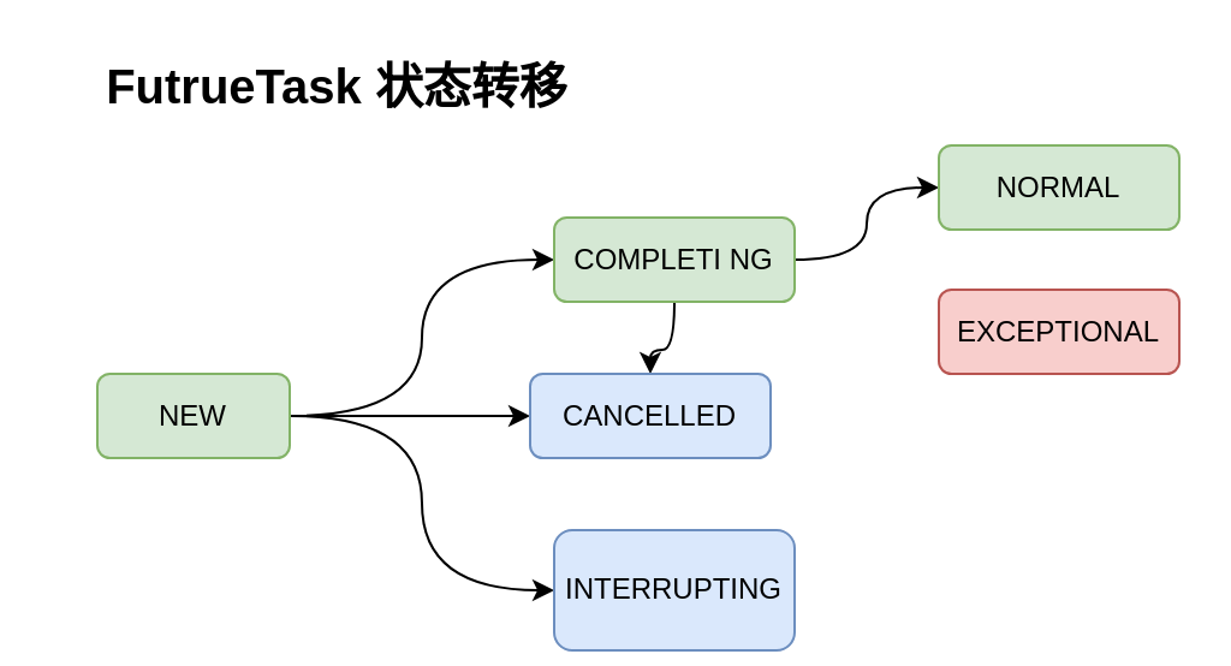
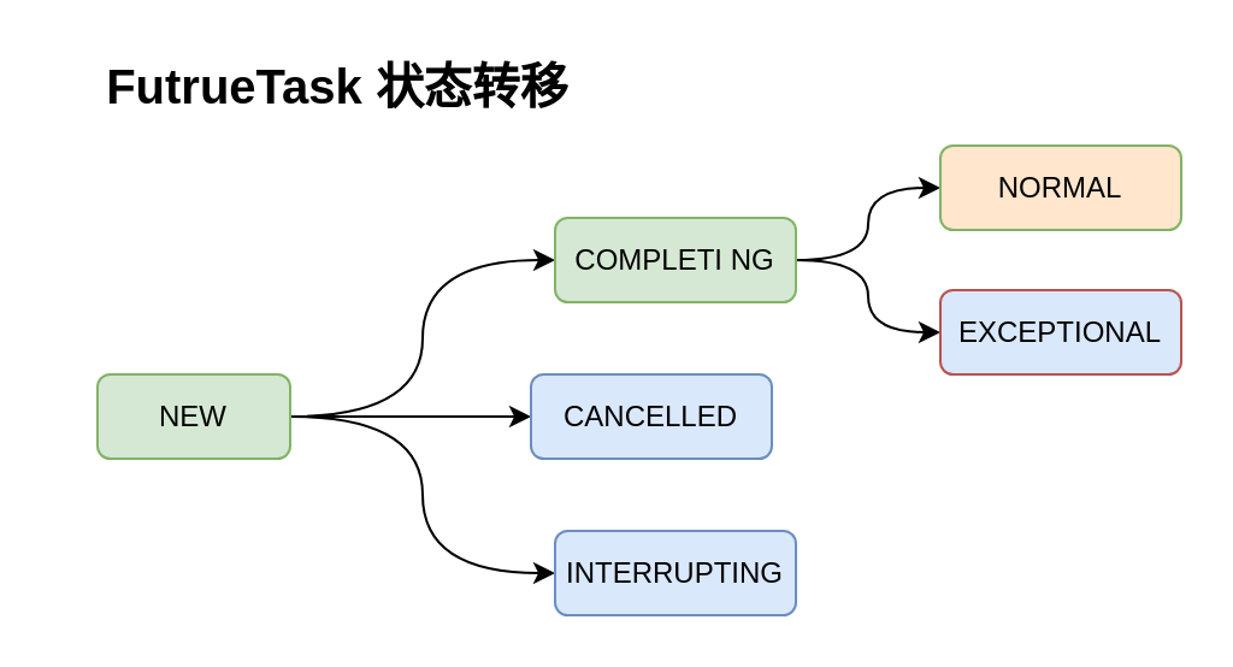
  <mxCell id="0" />
  <mxCell id="1" parent="0" />
  <mxCell id="2" style="edgeStyle=orthogonalEdgeStyle;rounded=0;orthogonalLoop=1;jettySize=auto;html=1;entryX=0;entryY=0.5;entryDx=0;entryDy=0;curved=1;" edge="1" parent="1" source="5" target="8"><mxGeometry relative="1" as="geometry" /></mxCell>
  <mxCell id="3" style="edgeStyle=orthogonalEdgeStyle;rounded=0;orthogonalLoop=1;jettySize=auto;html=1;curved=1;entryX=0;entryY=0.5;entryDx=0;entryDy=0;" edge="1" parent="1" source="5" target="10"><mxGeometry relative="1" as="geometry" /></mxCell>
  <mxCell id="4" style="edgeStyle=orthogonalEdgeStyle;curved=1;rounded=0;orthogonalLoop=1;jettySize=auto;html=1;exitX=1;exitY=0.5;exitDx=0;exitDy=0;entryX=0;entryY=0.5;entryDx=0;entryDy=0;" edge="1" parent="1" source="5" target="9"><mxGeometry relative="1" as="geometry" /></mxCell>
  <mxCell id="5" value="NEW" style="rounded=1;whiteSpace=wrap;html=1;fillColor=#d5e8d4;strokeColor=#82b366;" vertex="1" parent="1"><mxGeometry x="40" y="155" width="80" height="35" as="geometry" /></mxCell>
- <mxCell id="6" style="edgeStyle=orthogonalEdgeStyle;rounded=0;orthogonalLoop=1;jettySize=auto;html=1;curved=1;" edge="1" parent="1" source="8" target="9"><mxGeometry relative="1" as="geometry" /></mxCell>
+ <mxCell id="6" style="edgeStyle=orthogonalEdgeStyle;rounded=0;orthogonalLoop=1;jettySize=auto;html=1;curved=1;" edge="1" parent="1" source="8" target="11"><mxGeometry relative="1" as="geometry" /></mxCell>
  <mxCell id="7" style="edgeStyle=orthogonalEdgeStyle;rounded=0;orthogonalLoop=1;jettySize=auto;html=1;curved=1;" edge="1" parent="1" source="8" target="12"><mxGeometry relative="1" as="geometry" /></mxCell>
  <mxCell id="8" value="COMPLETI NG" style="rounded=1;whiteSpace=wrap;html=1;fillColor=#d5e8d4;strokeColor=#82b366;" vertex="1" parent="1"><mxGeometry x="230" y="90" width="100" height="35" as="geometry" /></mxCell>
  <mxCell id="9" value="CANCELLED" style="rounded=1;whiteSpace=wrap;html=1;fillColor=#dae8fc;strokeColor=#6c8ebf;" vertex="1" parent="1"><mxGeometry x="220" y="155" width="100" height="35" as="geometry" /></mxCell>
- <mxCell id="10" value="INTERRUPTING" style="rounded=1;whiteSpace=wrap;html=1;fillColor=#dae8fc;strokeColor=#6c8ebf;" vertex="1" parent="1"><mxGeometry x="230" y="220" width="100" height="50" as="geometry" /></mxCell>
- <mxCell id="11" value="EXCEPTIONAL" style="rounded=1;whiteSpace=wrap;html=1;fillColor=#f8cecc;strokeColor=#b85450;" vertex="1" parent="1"><mxGeometry x="390" y="120" width="100" height="35" as="geometry" /></mxCell>
- <mxCell id="12" value="NORMAL" style="rounded=1;whiteSpace=wrap;html=1;fillColor=#d5e8d4;strokeColor=#82b366;" vertex="1" parent="1"><mxGeometry x="390" y="60" width="100" height="35" as="geometry" /></mxCell>
+ <mxCell id="10" value="INTERRUPTING" style="rounded=1;whiteSpace=wrap;html=1;fillColor=#dae8fc;strokeColor=#6c8ebf;" vertex="1" parent="1"><mxGeometry x="230" y="220" width="100" height="35" as="geometry" /></mxCell>
+ <mxCell id="11" value="EXCEPTIONAL" style="rounded=1;whiteSpace=wrap;html=1;fillColor=#dae8fc;strokeColor=#b85450;" vertex="1" parent="1"><mxGeometry x="390" y="120" width="100" height="35" as="geometry" /></mxCell>
+ <mxCell id="12" value="NORMAL" style="rounded=1;whiteSpace=wrap;html=1;fillColor=#ffe6cc;strokeColor=#82b366;" vertex="1" parent="1"><mxGeometry x="390" y="60" width="100" height="35" as="geometry" /></mxCell>
  <mxCell id="13" style="edgeStyle=elbowEdgeStyle;rounded=0;orthogonalLoop=1;jettySize=auto;html=1;exitX=0.5;exitY=1;exitDx=0;exitDy=0;" edge="1" parent="1" source="11" target="11"><mxGeometry relative="1" as="geometry" /></mxCell>
  <mxCell id="14" value="&lt;b&gt;&lt;font style=&quot;font-size: 20px;&quot;&gt;FutrueTask 状态转移&lt;/font&gt;&lt;/b&gt;" style="text;html=1;strokeColor=none;fillColor=none;align=center;verticalAlign=middle;whiteSpace=wrap;rounded=0;" vertex="1" parent="1"><mxGeometry x="20" y="20" width="240" height="30" as="geometry" /></mxCell>
